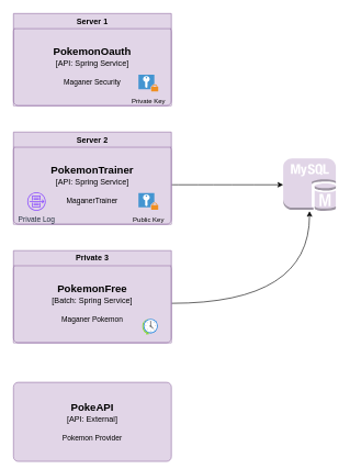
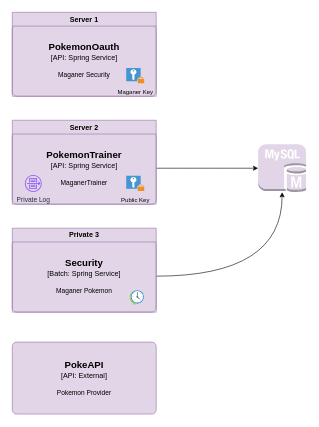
  <mxCell id="0" />
  <mxCell id="1" parent="0" />
  <mxCell id="2" style="edgeStyle=orthogonalEdgeStyle;rounded=0;orthogonalLoop=1;jettySize=auto;html=1;curved=1;" edge="1" parent="1" source="3" target="7"><mxGeometry relative="1" as="geometry" /></mxCell>
  <mxCell id="3" value="&lt;font style=&quot;font-size: 16px&quot;&gt;&lt;b&gt;PokemonTrainer&lt;/b&gt;&lt;/font&gt;&lt;div&gt;[API: Spring Service]&lt;/div&gt;&lt;br&gt;&lt;div&gt;&lt;font style=&quot;font-size: 11px&quot;&gt;MaganerTrainer&lt;/font&gt;&lt;/div&gt;" style="rounded=1;whiteSpace=wrap;html=1;labelBackgroundColor=none;fillColor=#e1d5e7;align=center;arcSize=6;strokeColor=#9673a6;metaEdit=1;resizable=0;points=[[0.25,0,0],[0.5,0,0],[0.75,0,0],[1,0.25,0],[1,0.5,0],[1,0.75,0],[0.75,1,0],[0.5,1,0],[0.25,1,0],[0,0.75,0],[0,0.5,0],[0,0.25,0]];" vertex="1" parent="1"><mxGeometry x="20" y="220" width="240" height="120" as="geometry" /></mxCell>
  <mxCell id="4" value="&lt;font style=&quot;font-size: 16px&quot;&gt;&lt;b&gt;PokemonOauth&lt;/b&gt;&lt;/font&gt;&lt;div&gt;[API: Spring Service]&lt;/div&gt;&lt;br&gt;&lt;div&gt;&lt;font style=&quot;font-size: 11px&quot;&gt;Maganer Security&lt;/font&gt;&lt;/div&gt;" style="rounded=1;whiteSpace=wrap;html=1;labelBackgroundColor=none;fillColor=#e1d5e7;align=center;arcSize=6;strokeColor=#9673a6;metaEdit=1;resizable=0;points=[[0.25,0,0],[0.5,0,0],[0.75,0,0],[1,0.25,0],[1,0.5,0],[1,0.75,0],[0.75,1,0],[0.5,1,0],[0.25,1,0],[0,0.75,0],[0,0.5,0],[0,0.25,0]];" vertex="1" parent="1"><mxGeometry x="20" y="40" width="240" height="120" as="geometry" /></mxCell>
  <mxCell id="5" style="edgeStyle=orthogonalEdgeStyle;rounded=0;orthogonalLoop=1;jettySize=auto;html=1;curved=1;" edge="1" parent="1" source="6" target="7"><mxGeometry relative="1" as="geometry" /></mxCell>
- <mxCell id="6" value="&lt;font style=&quot;font-size: 16px&quot;&gt;&lt;b&gt;PokemonFree&lt;/b&gt;&lt;/font&gt;&lt;div&gt;[Batch: Spring Service]&lt;/div&gt;&lt;br&gt;&lt;div&gt;&lt;font style=&quot;font-size: 11px&quot;&gt;Maganer Pokemon&lt;/font&gt;&lt;/div&gt;" style="rounded=1;whiteSpace=wrap;html=1;labelBackgroundColor=none;fillColor=#e1d5e7;align=center;arcSize=6;strokeColor=#9673a6;metaEdit=1;resizable=0;points=[[0.25,0,0],[0.5,0,0],[0.75,0,0],[1,0.25,0],[1,0.5,0],[1,0.75,0],[0.75,1,0],[0.5,1,0],[0.25,1,0],[0,0.75,0],[0,0.5,0],[0,0.25,0]];" vertex="1" parent="1"><mxGeometry x="20" y="400" width="240" height="120" as="geometry" /></mxCell>
+ <mxCell id="6" value="&lt;font style=&quot;font-size: 16px&quot;&gt;&lt;b&gt;Security&lt;/b&gt;&lt;/font&gt;&lt;div&gt;[Batch: Spring Service]&lt;/div&gt;&lt;br&gt;&lt;div&gt;&lt;font style=&quot;font-size: 11px&quot;&gt;Maganer Pokemon&lt;/font&gt;&lt;/div&gt;" style="rounded=1;whiteSpace=wrap;html=1;labelBackgroundColor=none;fillColor=#e1d5e7;align=center;arcSize=6;strokeColor=#9673a6;metaEdit=1;resizable=0;points=[[0.25,0,0],[0.5,0,0],[0.75,0,0],[1,0.25,0],[1,0.5,0],[1,0.75,0],[0.75,1,0],[0.5,1,0],[0.25,1,0],[0,0.75,0],[0,0.5,0],[0,0.25,0]];" vertex="1" parent="1"><mxGeometry x="20" y="400" width="240" height="120" as="geometry" /></mxCell>
  <mxCell id="7" value="" style="outlineConnect=0;dashed=0;verticalLabelPosition=bottom;verticalAlign=top;align=center;html=1;shape=mxgraph.aws3.mysql_db_instance;fillColor=#e1d5e7;strokeColor=#9673a6;" vertex="1" parent="1"><mxGeometry x="430" y="240" width="80" height="80" as="geometry" /></mxCell>
- <mxCell id="8" value="&lt;font style=&quot;font-size: 10px;&quot;&gt;Private Key&lt;/font&gt;" style="shadow=0;dashed=0;html=1;strokeColor=none;fillColor=#4495D1;labelPosition=center;verticalLabelPosition=bottom;verticalAlign=top;align=center;outlineConnect=0;shape=mxgraph.veeam.2d.private_key;" vertex="1" parent="1"><mxGeometry x="210" y="113" width="30" height="25.4" as="geometry" /></mxCell>
+ <mxCell id="8" value="&lt;font style=&quot;font-size: 10px;&quot;&gt;Maganer Key&lt;/font&gt;" style="shadow=0;dashed=0;html=1;strokeColor=none;fillColor=#4495D1;labelPosition=center;verticalLabelPosition=bottom;verticalAlign=top;align=center;outlineConnect=0;shape=mxgraph.veeam.2d.private_key;" vertex="1" parent="1"><mxGeometry x="210" y="113" width="30" height="25.4" as="geometry" /></mxCell>
  <mxCell id="9" value="&lt;font style=&quot;font-size: 10px;&quot;&gt;Public Key&lt;/font&gt;" style="shadow=0;dashed=0;html=1;strokeColor=none;fillColor=#4495D1;labelPosition=center;verticalLabelPosition=bottom;verticalAlign=top;align=center;outlineConnect=0;shape=mxgraph.veeam.2d.private_key;" vertex="1" parent="1"><mxGeometry x="210" y="292.6" width="30" height="25.4" as="geometry" /></mxCell>
  <mxCell id="10" value="" style="image;aspect=fixed;html=1;points=[];align=center;fontSize=12;image=img/lib/azure2/general/Scheduler.svg;" vertex="1" parent="1"><mxGeometry x="216" y="484" width="24" height="24" as="geometry" /></mxCell>
- <mxCell id="11" value="&lt;font style=&quot;font-size: 16px&quot;&gt;&lt;b&gt;PokeAPI&lt;/b&gt;&lt;/font&gt;&lt;div&gt;[API: External]&lt;/div&gt;&lt;br&gt;&lt;div&gt;&lt;font style=&quot;font-size: 11px&quot;&gt;Pokemon Provider&lt;/font&gt;&lt;/div&gt;" style="rounded=1;whiteSpace=wrap;html=1;labelBackgroundColor=none;fillColor=#e1d5e7;align=center;arcSize=6;strokeColor=#9673a6;metaEdit=1;resizable=0;points=[[0.25,0,0],[0.5,0,0],[0.75,0,0],[1,0.25,0],[1,0.5,0],[1,0.75,0],[0.75,1,0],[0.5,1,0],[0.25,1,0],[0,0.75,0],[0,0.5,0],[0,0.25,0]];" vertex="1" parent="1"><mxGeometry x="20" y="580" width="240" height="120" as="geometry" /></mxCell>
+ <mxCell id="11" value="&lt;font style=&quot;font-size: 16px&quot;&gt;&lt;b&gt;PokeAPI&lt;/b&gt;&lt;/font&gt;&lt;div&gt;[API: External]&lt;/div&gt;&lt;br&gt;&lt;div&gt;&lt;font style=&quot;font-size: 11px&quot;&gt;Pokemon Provider&lt;/font&gt;&lt;/div&gt;" style="rounded=1;whiteSpace=wrap;html=1;labelBackgroundColor=none;fillColor=#e1d5e7;align=center;arcSize=6;strokeColor=#9673a6;metaEdit=1;resizable=0;points=[[0.25,0,0],[0.5,0,0],[0.75,0,0],[1,0.25,0],[1,0.5,0],[1,0.75,0],[0.75,1,0],[0.5,1,0],[0.25,1,0],[0,0.75,0],[0,0.5,0],[0,0.25,0]];" vertex="1" parent="1"><mxGeometry x="20" y="570" width="240" height="120" as="geometry" /></mxCell>
  <mxCell id="12" value="Server 1" style="swimlane;whiteSpace=wrap;html=1;fillColor=#e1d5e7;strokeColor=#9673a6;" vertex="1" parent="1"><mxGeometry x="20" y="20" width="240" height="140" as="geometry" /></mxCell>
  <mxCell id="13" value="Server 2" style="swimlane;whiteSpace=wrap;html=1;fillColor=#e1d5e7;strokeColor=#9673a6;" vertex="1" parent="1"><mxGeometry x="20" y="200" width="240" height="140" as="geometry" /></mxCell>
  <mxCell id="14" value="&lt;font style=&quot;font-size: 11px;&quot;&gt;Private Log&lt;/font&gt;" style="sketch=0;outlineConnect=0;fontColor=#232F3E;gradientColor=none;fillColor=#8C4FFF;strokeColor=none;dashed=0;verticalLabelPosition=bottom;verticalAlign=top;align=center;html=1;fontSize=12;fontStyle=0;aspect=fixed;pointerEvents=1;shape=mxgraph.aws4.flow_logs;" vertex="1" parent="13"><mxGeometry x="21" y="91.3" width="28" height="28" as="geometry" /></mxCell>
  <mxCell id="15" value="Private 3" style="swimlane;whiteSpace=wrap;html=1;fillColor=#e1d5e7;strokeColor=#9673a6;" vertex="1" parent="1"><mxGeometry x="20" y="380" width="240" height="140" as="geometry" /></mxCell>
